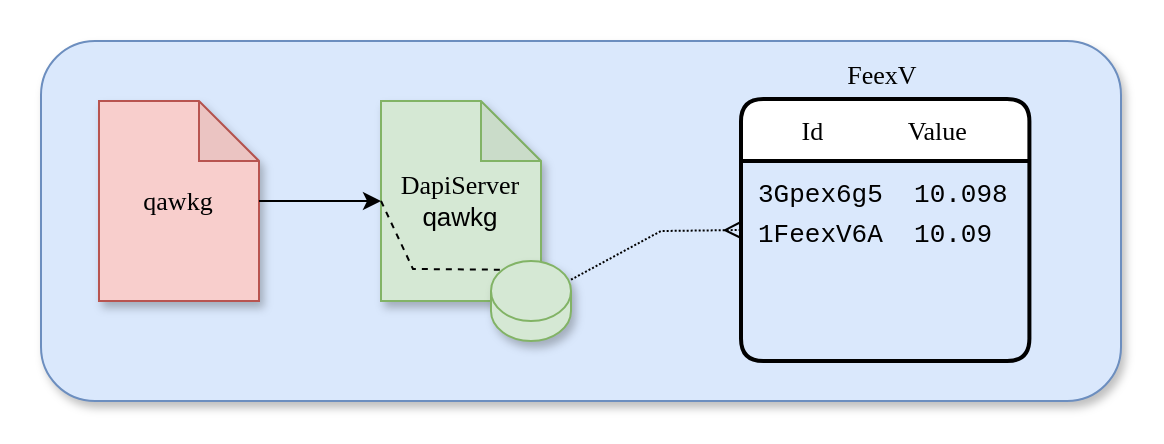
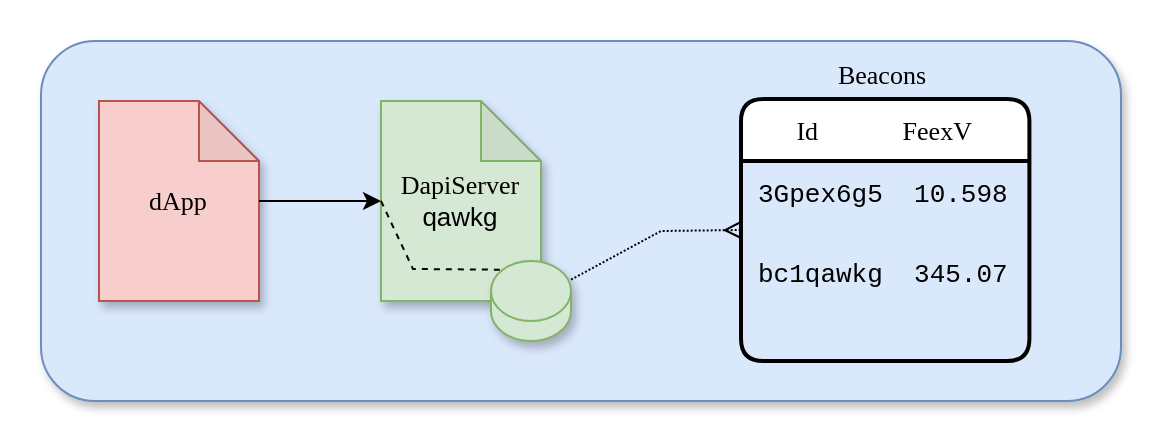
  <mxCell id="0" />
  <mxCell id="1" parent="0" />
  <mxCell id="2" value="" style="rounded=1;whiteSpace=wrap;html=1;shadow=1;fillColor=#dae8fc;strokeColor=#6c8ebf;" parent="1" vertex="1"><mxGeometry x="20" y="20" width="540" height="180" as="geometry" /></mxCell>
- <mxCell id="3" value="&lt;font style=&quot;font-size: 13px&quot; face=&quot;Verdana&quot;&gt;qawkg&lt;/font&gt;" style="shape=note;whiteSpace=wrap;html=1;backgroundOutline=1;darkOpacity=0.05;shadow=1;fillColor=#f8cecc;strokeColor=#b85450;" parent="1" vertex="1"><mxGeometry x="49" y="50" width="80" height="100" as="geometry" /></mxCell>
+ <mxCell id="3" value="&lt;font style=&quot;font-size: 13px&quot; face=&quot;Verdana&quot;&gt;dApp&lt;/font&gt;" style="shape=note;whiteSpace=wrap;html=1;backgroundOutline=1;darkOpacity=0.05;shadow=1;fillColor=#f8cecc;strokeColor=#b85450;" parent="1" vertex="1"><mxGeometry x="49" y="50" width="80" height="100" as="geometry" /></mxCell>
  <mxCell id="4" value="&lt;font style=&quot;font-size: 13px&quot;&gt;&lt;font face=&quot;Verdana&quot;&gt;DapiServer&lt;br&gt;&lt;/font&gt;qawkg&lt;br&gt;&lt;/font&gt;" style="shape=note;whiteSpace=wrap;html=1;backgroundOutline=1;darkOpacity=0.05;shadow=1;fillColor=#d5e8d4;strokeColor=#82b366;" parent="1" vertex="1"><mxGeometry x="190" y="50" width="80" height="100" as="geometry" /></mxCell>
  <mxCell id="5" value="" style="endArrow=classic;html=1;rounded=0;fontSize=14;entryX=0;entryY=0.5;entryDx=0;entryDy=0;entryPerimeter=0;" parent="1" source="3" target="4" edge="1"><mxGeometry width="50" height="50" relative="1" as="geometry"><mxPoint x="219" y="290" as="sourcePoint" /><mxPoint x="269" y="240" as="targetPoint" /></mxGeometry></mxCell>
  <mxCell id="6" value="" style="shape=cylinder3;whiteSpace=wrap;html=1;boundedLbl=1;backgroundOutline=1;size=15;shadow=1;fontSize=14;fillColor=#d5e8d4;strokeColor=#82b366;" parent="1" vertex="1"><mxGeometry x="245" y="130" width="40" height="40" as="geometry" /></mxCell>
  <mxCell id="7" value="" style="endArrow=none;html=1;rounded=0;dashed=1;exitX=0;exitY=0.5;exitDx=0;exitDy=0;exitPerimeter=0;entryX=0.145;entryY=0;entryDx=0;entryDy=4.35;entryPerimeter=0;endFill=0;" parent="1" source="4" target="6" edge="1"><mxGeometry width="50" height="50" relative="1" as="geometry"><mxPoint x="166" y="277" as="sourcePoint" /><mxPoint x="216" y="227" as="targetPoint" /><Array as="points"><mxPoint x="206" y="134" /></Array></mxGeometry></mxCell>
- <mxCell id="8" value="Id             Value" style="swimlane;childLayout=stackLayout;horizontal=1;startSize=31;horizontalStack=0;rounded=1;fontSize=13;fontStyle=0;strokeWidth=2;resizeParent=0;resizeLast=1;shadow=0;dashed=0;align=center;arcSize=12;fontFamily=Verdana;" parent="1" vertex="1"><mxGeometry x="370" y="49" width="144.2" height="131" as="geometry"><mxRectangle x="385.8" y="100" width="90" height="30" as="alternateBounds" /></mxGeometry></mxCell>
+ <mxCell id="8" value="Id             FeexV" style="swimlane;childLayout=stackLayout;horizontal=1;startSize=31;horizontalStack=0;rounded=1;fontSize=13;fontStyle=0;strokeWidth=2;resizeParent=0;resizeLast=1;shadow=0;dashed=0;align=center;arcSize=12;fontFamily=Verdana;" parent="1" vertex="1"><mxGeometry x="370" y="49" width="144.2" height="131" as="geometry"><mxRectangle x="385.8" y="100" width="90" height="30" as="alternateBounds" /></mxGeometry></mxCell>
  <mxCell id="9" value="" style="endArrow=ERmany;html=1;rounded=0;fontSize=14;exitX=0.855;exitY=0;exitDx=0;exitDy=4.35;exitPerimeter=0;entryX=0;entryY=0.5;entryDx=0;entryDy=0;dashed=1;dashPattern=1 1;endFill=0;" parent="1" target="8" edge="1"><mxGeometry width="50" height="50" relative="1" as="geometry"><mxPoint x="285" y="139.35" as="sourcePoint" /><mxPoint x="505.8" y="403" as="targetPoint" /><Array as="points"><mxPoint x="330" y="115" /></Array></mxGeometry></mxCell>
- <mxCell id="10" value="&lt;font style=&quot;font-size: 13px&quot; face=&quot;Verdana&quot;&gt;FeexV&lt;/font&gt;" style="text;html=1;strokeColor=none;fillColor=none;align=center;verticalAlign=middle;whiteSpace=wrap;rounded=0;fontFamily=Courier New;" parent="1" vertex="1"><mxGeometry x="411.1" y="23" width="60" height="30" as="geometry" /></mxCell>
- <mxCell id="11" value="&lt;span style=&quot;font-size: 13px&quot;&gt;3Gpex6g5&amp;nbsp; 10.098&lt;/span&gt;" style="text;html=1;strokeColor=none;fillColor=none;align=left;verticalAlign=middle;whiteSpace=wrap;rounded=0;fontFamily=Courier New;" parent="1" vertex="1"><mxGeometry x="376.6" y="87" width="129" height="20" as="geometry" /></mxCell>
- <mxCell id="12" value="&lt;span style=&quot;font-size: 13px;&quot;&gt;1FeexV6A&amp;nbsp; 10.09&lt;/span&gt;" style="text;html=1;strokeColor=none;fillColor=none;align=left;verticalAlign=middle;whiteSpace=wrap;rounded=0;fontFamily=Courier New;" parent="1" vertex="1"><mxGeometry x="376.6" y="107" width="129" height="20" as="geometry" /></mxCell>
+ <mxCell id="10" value="&lt;font style=&quot;font-size: 13px&quot; face=&quot;Verdana&quot;&gt;Beacons&lt;/font&gt;" style="text;html=1;strokeColor=none;fillColor=none;align=center;verticalAlign=middle;whiteSpace=wrap;rounded=0;fontFamily=Courier New;" parent="1" vertex="1"><mxGeometry x="411.1" y="23" width="60" height="30" as="geometry" /></mxCell>
+ <mxCell id="11" value="&lt;span style=&quot;font-size: 13px&quot;&gt;3Gpex6g5&amp;nbsp; 10.598&lt;/span&gt;" style="text;html=1;strokeColor=none;fillColor=none;align=left;verticalAlign=middle;whiteSpace=wrap;rounded=0;fontFamily=Courier New;" parent="1" vertex="1"><mxGeometry x="376.6" y="87" width="129" height="20" as="geometry" /></mxCell>
+ <mxCell id="13" value="&lt;span style=&quot;font-size: 13px;&quot;&gt;bc1qawkg&amp;nbsp; 345.07&lt;/span&gt;" style="text;html=1;strokeColor=none;fillColor=none;align=left;verticalAlign=middle;whiteSpace=wrap;rounded=0;fontFamily=Courier New;" parent="1" vertex="1"><mxGeometry x="376.6" y="127" width="129" height="20" as="geometry" /></mxCell>
  <mxCell id="14" value="" style="shape=image;verticalLabelPosition=bottom;labelBackgroundColor=default;verticalAlign=top;aspect=fixed;imageAspect=0;image=/Users/warren/DEV/api3-docs/docs/.vuepress/public/img/Beacons-active.png;fontSize=12;" parent="1" vertex="1"><mxGeometry x="200" y="52" width="28" height="24.19" as="geometry" /></mxCell>
  <mxCell id="15" value="" style="shape=image;verticalLabelPosition=bottom;labelBackgroundColor=default;verticalAlign=top;aspect=fixed;imageAspect=0;image=https://cdn.iconscout.com/icon/premium/png-64-thumb/dapp-1999956-1697892.png;" parent="1" vertex="1"><mxGeometry x="60" y="54.19" width="22" height="22" as="geometry" /></mxCell>
